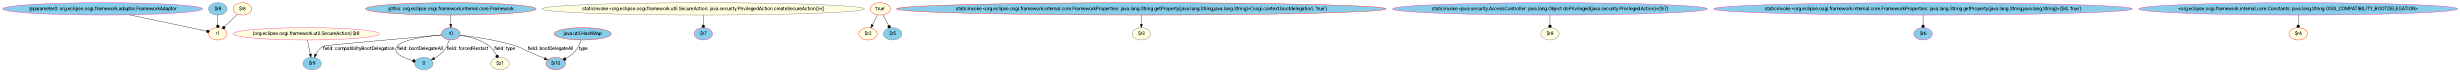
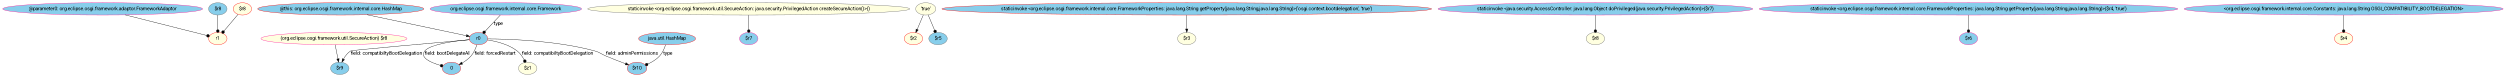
  digraph {
    fontname=Roboto
    node [color=red fillcolor=skyblue fontname=Roboto style=filled]
    edge [arrowhead=dot fontname=Roboto]
    n1 [color=deeppink label="@parameter0: org.eclipse.osgi.framework.adaptor.FrameworkAdaptor"]
    n2 [fillcolor=lightyellow label=r1]
-   n3 [label="@this: org.eclipse.osgi.framework.internal.core.Framework"]
+   n3 [label="@this: org.eclipse.osgi.framework.internal.core.HashMap"]
    n4 [label=r0]
    n5 [color=gray40 label="$r9"]
    n6 [color=gray40 fillcolor=lightyellow label="$z1"]
    n7 [label="$r10"]
-   n8 [color=gray40 label=0]
+   n8 [label=0]
    n9 [color=gray40 fillcolor=lightyellow label="staticinvoke <org.eclipse.osgi.framework.util.SecureAction: java.security.PrivilegedAction createSecureAction()>()"]
    n10 [color=deeppink label="$r7"]
-   n11 [fillcolor=lightyellow label="'true'"]
+   n11 [color=gray40 fillcolor=lightyellow label="'true'"]
    n12 [fillcolor=lightyellow label="$r2"]
    n13 [color=gray40 label="$r5"]
    n14 [label="staticinvoke <org.eclipse.osgi.framework.internal.core.FrameworkProperties: java.lang.String getProperty(java.lang.String,java.lang.String)>('osgi.context.bootdelegation', 'true')"]
    n15 [color=gray40 fillcolor=lightyellow label="$r3"]
    n16 [color=deeppink label="staticinvoke <java.security.AccessController: java.lang.Object doPrivileged(java.security.PrivilegedAction)>($r7)"]
    n17 [color=gray40 fillcolor=lightyellow label="$r8"]
    n18 [color=deeppink label="staticinvoke <org.eclipse.osgi.framework.internal.core.FrameworkProperties: java.lang.String getProperty(java.lang.String,java.lang.String)>($r4, 'true')"]
    n19 [color=deeppink label="$r6"]
    n20 [color=deeppink fillcolor=lightyellow label="(org.eclipse.osgi.framework.util.SecureAction) $r8"]
+   n21 [color=deeppink label="org.eclipse.osgi.framework.internal.core.Framework"]
    n22 [color=deeppink label="<org.eclipse.osgi.framework.internal.core.Constants: java.lang.String OSGI_COMPATIBILITY_BOOTDELEGATION>"]
    n23 [fillcolor=lightyellow label="$r4"]
    n24 [color=gray40 label="$r8"]
    n25 [fillcolor=lightyellow label="$r8"]
    n26 [label="java.util.HashMap"]
    n1 -> n2
    n3 -> n4 [arrowhead=normal]
    n4 -> n5 [arrowhead=normal label="field: compatibiltyBootDelegation"]
-   n4 -> n6 [label="field: type"]
-   n4 -> n7 [arrowhead=normal label="field: bootDelegateAll"]
+   n4 -> n6 [label="field: compatibiltyBootDelegation"]
+   n4 -> n7 [arrowhead=normal label="field: adminPermissions"]
    n4 -> n8 [label="field: bootDelegateAll"]
    n4 -> n8 [arrowhead=normal label="field: forcedRestart"]
    n9 -> n10
    n11 -> n12 [arrowhead=normal]
    n11 -> n13
    n14 -> n15 [arrowhead=normal]
    n16 -> n17
    n18 -> n19
    n20 -> n5 [arrowhead=normal]
+   n21 -> n4 [label=type]
    n22 -> n23
    n24 -> n2
    n25 -> n2
    n26 -> n7 [label=type]
  }
